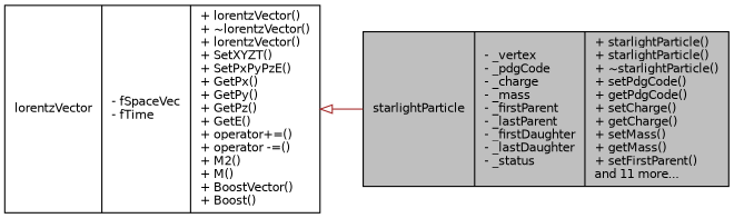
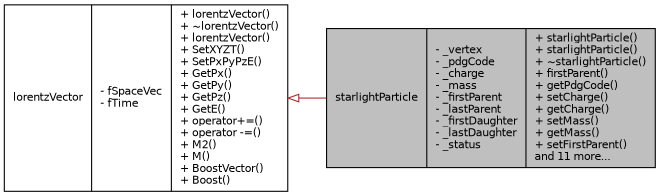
  digraph {
    rankdir=LR
    node [color=black fontname=Helvetica fontsize=10 shape=record]
-   n1 [fillcolor=grey75 fontcolor=black height=0.2 label="{starlightParticle\n|- _vertex\l- _pdgCode\l- _charge\l- _mass\l- _firstParent\l- _lastParent\l- _firstDaughter\l- _lastDaughter\l- _status\l|+ starlightParticle()\l+ starlightParticle()\l+ ~starlightParticle()\l+ setPdgCode()\l+ getPdgCode()\l+ setCharge()\l+ getCharge()\l+ setMass()\l+ getMass()\l+ setFirstParent()\land 11 more...\l}" style=filled width=0.4]
+   n1 [fillcolor=grey75 fontcolor=black height=0.2 label="{starlightParticle\n|- _vertex\l- _pdgCode\l- _charge\l- _mass\l- _firstParent\l- _lastParent\l- _firstDaughter\l- _lastDaughter\l- _status\l|+ starlightParticle()\l+ starlightParticle()\l+ ~starlightParticle()\l+ firstParent()\l+ getPdgCode()\l+ setCharge()\l+ getCharge()\l+ setMass()\l+ getMass()\l+ setFirstParent()\land 11 more...\l}" style=filled width=0.4]
    n2 [height=0.2 label="{lorentzVector\n|- fSpaceVec\l- fTime\l|+ lorentzVector()\l+ ~lorentzVector()\l+ lorentzVector()\l+ SetXYZT()\l+ SetPxPyPzE()\l+ GetPx()\l+ GetPy()\l+ GetPz()\l+ GetE()\l+ operator+=()\l+ operator -=()\l+ M2()\l+ M()\l+ BoostVector()\l+ Boost()\l}" width=0.4]
    n2 -> n1 [arrowtail=onormal color=brown dir=back fontname=Helvetica fontsize=10 labelfontname=Helvetica labelfontsize=10 style=solid]
  }
